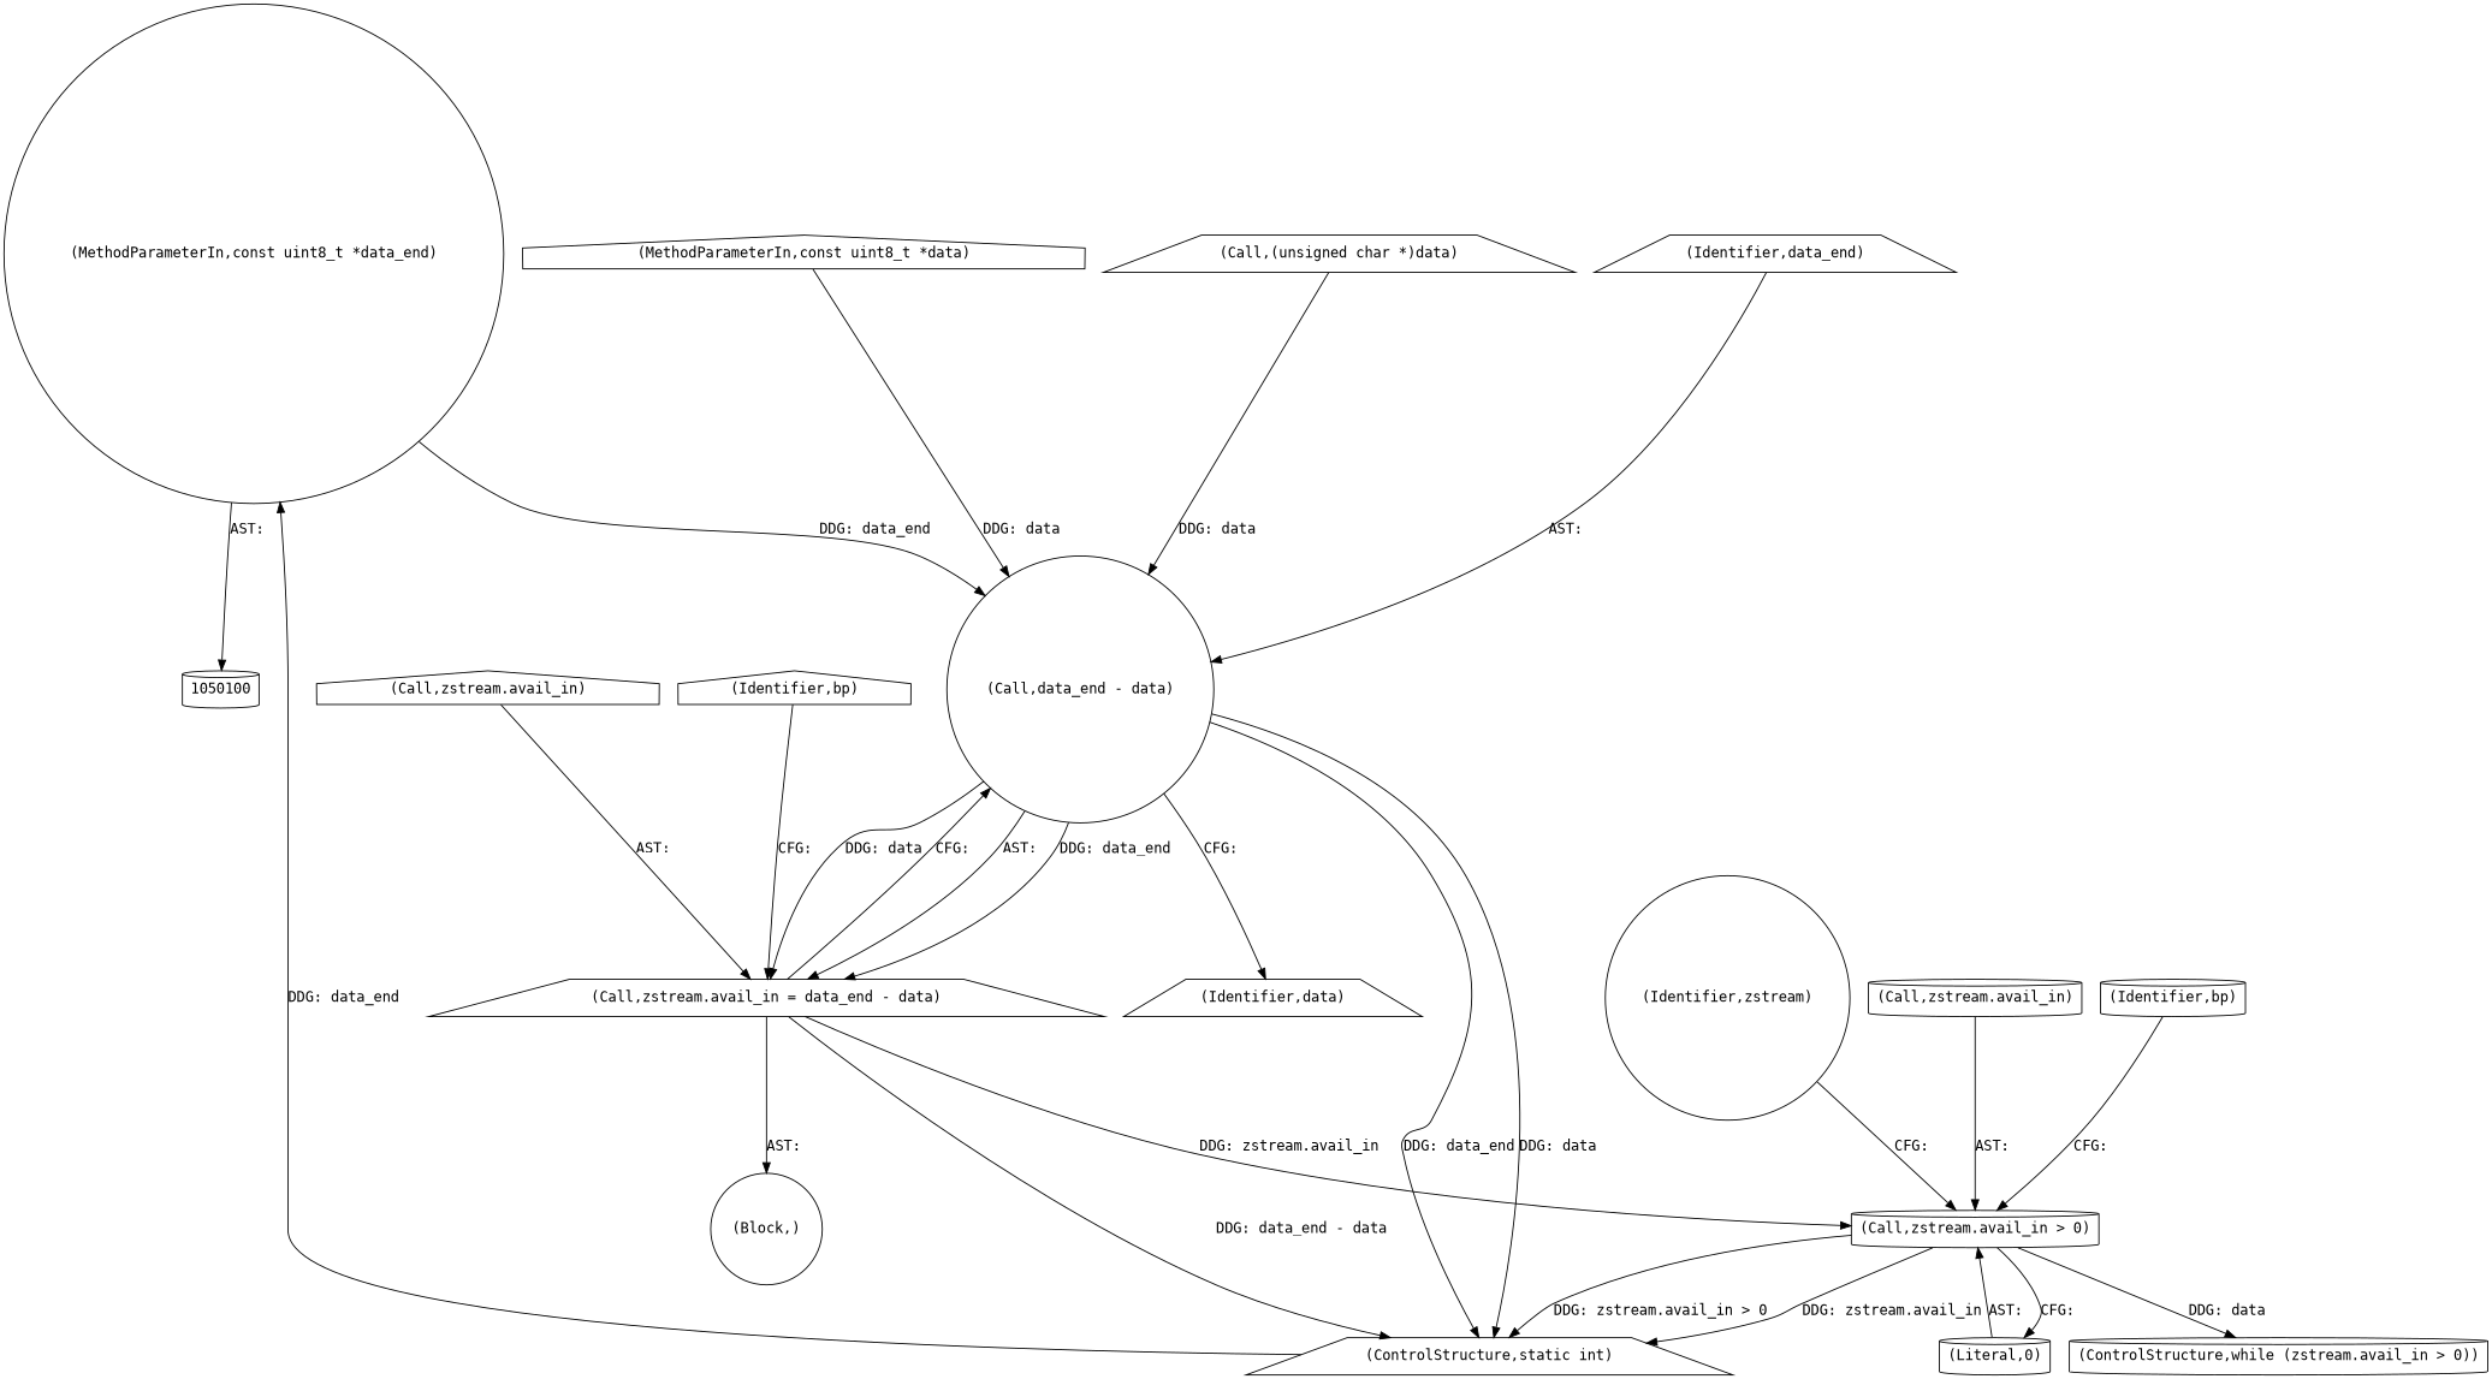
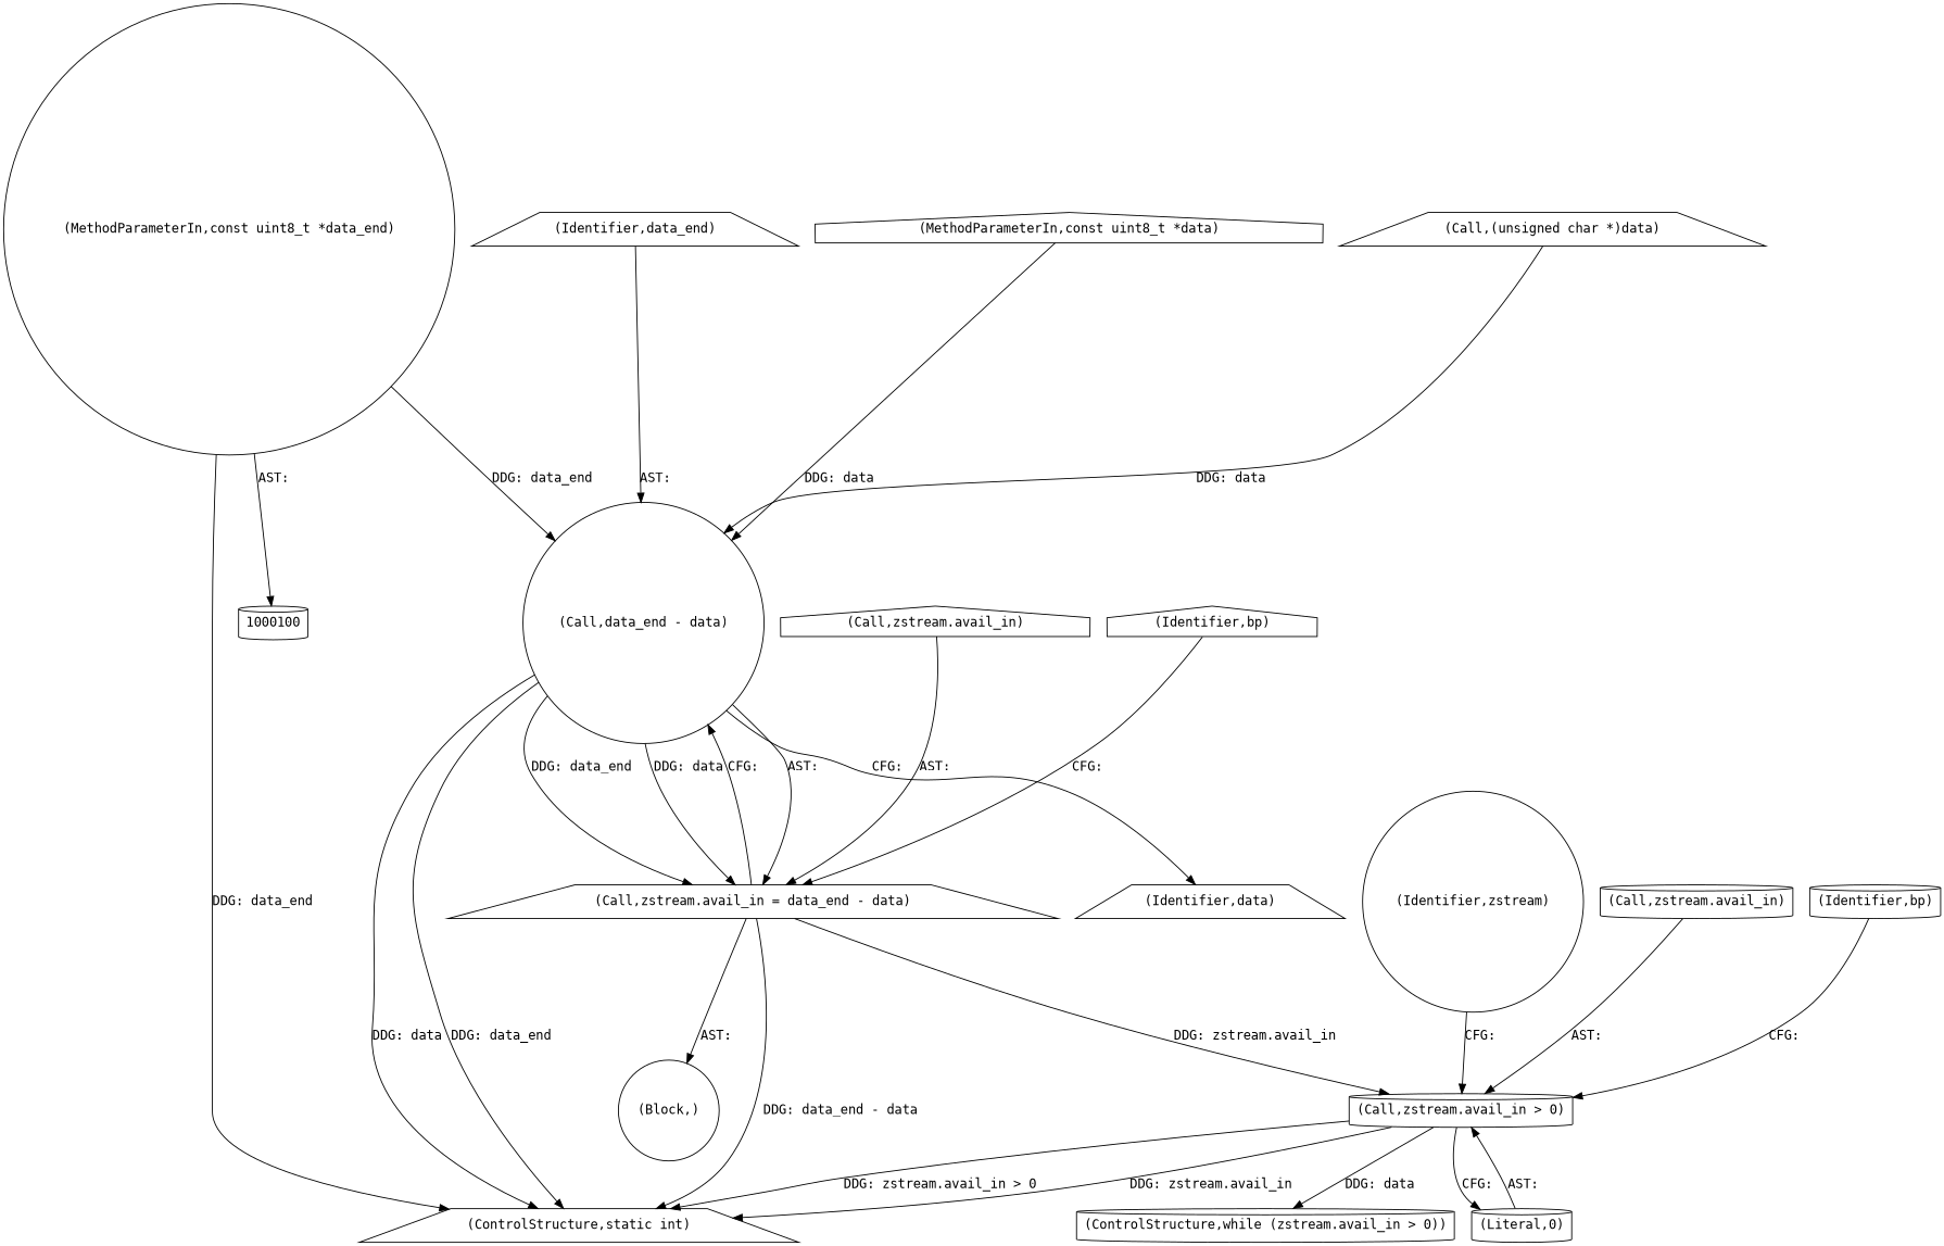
  digraph {
    fontname="DejaVu Sans Mono"
    node [fontname="DejaVu Sans Mono" shape=cylinder]
    edge [fontname="DejaVu Sans Mono"]
    n1 [label="(MethodParameterIn,const uint8_t *data_end)" shape=circle]
    n2 [label="(Call,data_end - data)" shape=circle]
    n3 [label="(ControlStructure,static int)" shape=trapezium]
-   1000100 [label=1050100]
+   1000100
    n5 [label="(Call,zstream.avail_in = data_end - data)" shape=trapezium]
    n6 [label="(Identifier,data)" shape=trapezium]
    n7 [label="(Call,zstream.avail_in > 0)"]
    n8 [label="(Block,)" shape=circle]
    n9 [label="(Literal,0)"]
    n10 [label="(ControlStructure,while (zstream.avail_in > 0))"]
    n11 [label="(Identifier,zstream)" shape=circle]
    n12 [label="(MethodParameterIn,const uint8_t *data)" shape=house]
    n13 [label="(Call,(unsigned char *)data)" shape=trapezium]
    n14 [label="(Call,zstream.avail_in)" shape=house]
    n15 [label="(Identifier,bp)" shape=house]
    n16 [label="(Call,zstream.avail_in)"]
    n17 [label="(Identifier,data_end)" shape=trapezium]
    n18 [label="(Identifier,bp)"]
    n1 -> n2 [label="DDG: data_end"]
-   n3 -> n1 [label="DDG: data_end"]
+   n1 -> n3 [label="DDG: data_end"]
    n1 -> 1000100 [label="AST: "]
    n2 -> n3 [label="DDG: data_end"]
    n2 -> n3 [label="DDG: data"]
    n2 -> n5 [label="AST: "]
    n2 -> n5 [label="DDG: data_end"]
    n2 -> n5 [label="DDG: data"]
    n2 -> n6 [label="CFG: "]
    n5 -> n2 [label="CFG: "]
    n5 -> n3 [label="DDG: data_end - data"]
    n5 -> n7 [label="DDG: zstream.avail_in"]
    n5 -> n8 [label="AST: "]
    n7 -> n3 [label="DDG: zstream.avail_in > 0"]
    n7 -> n3 [label="DDG: zstream.avail_in"]
    n7 -> n9 [label="CFG: "]
    n7 -> n10 [label="DDG: data"]
    n9 -> n7 [label="AST: "]
    n11 -> n7 [label="CFG: "]
    n12 -> n2 [label="DDG: data"]
    n13 -> n2 [label="DDG: data"]
    n14 -> n5 [label="AST: "]
    n15 -> n5 [label="CFG: "]
    n16 -> n7 [label="AST: "]
    n17 -> n2 [label="AST: "]
    n18 -> n7 [label="CFG: "]
  }
